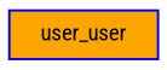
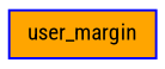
  digraph {
    rankdir=LR
    fontname="Roboto Condensed"
-   n1 [color=blue fillcolor=orange fontname="Roboto Condensed" fontsize=10 height=0.2 label=user_user shape=record style=filled width=0.4]
+   n1 [color=blue fillcolor=orange fontname="Roboto Condensed" fontsize=10 height=0.2 label=user_margin shape=record style=filled width=0.4]
  }
